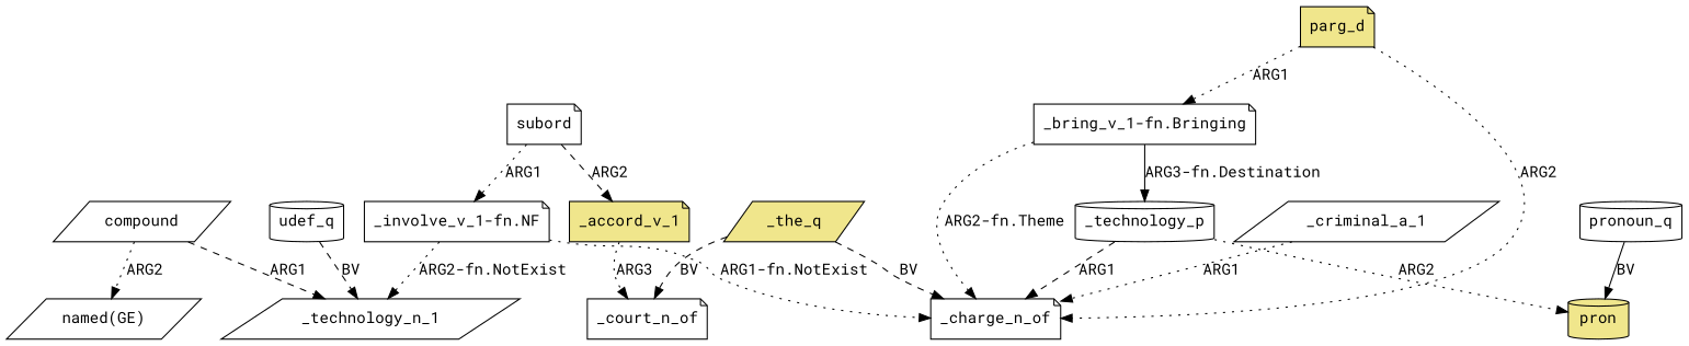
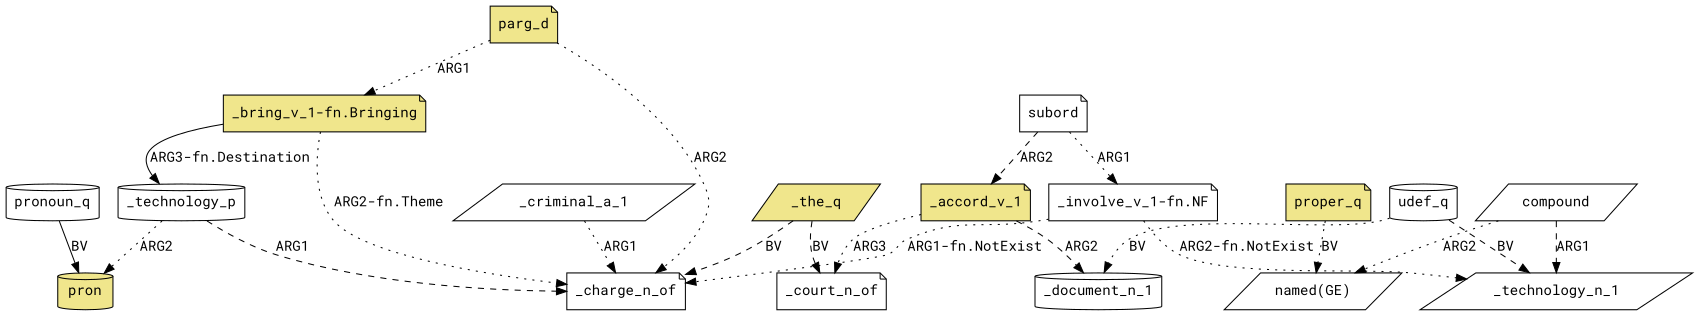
  digraph {
    fontname="Roboto Mono"
    node [fillcolor=white fontname="Roboto Mono" shape=note style=filled]
    edge [fontname="Roboto Mono" style=dotted]
    compound [shape=parallelogram]
    _technology_n_1 [shape=parallelogram]
    "named(GE)" [shape=parallelogram]
    "_involve_v_1-fn.NF"
    _charge_n_of
    _criminal_a_1 [shape=parallelogram]
+   proper_q [fillcolor=khaki]
    n8 [label=_technology_p shape=cylinder]
    pron [fillcolor=khaki shape=cylinder]
    _the_q [fillcolor=khaki shape=parallelogram]
    _court_n_of
    udef_q [shape=cylinder]
+   _document_n_1 [shape=cylinder]
    subord
    _accord_v_1 [fillcolor=khaki]
    pronoun_q [shape=cylinder]
    parg_d [fillcolor=khaki]
-   "_bring_v_1-fn.Bringing"
+   "_bring_v_1-fn.Bringing" [fillcolor=khaki]
    compound -> _technology_n_1 [label=ARG1 style=dashed]
    compound -> "named(GE)" [label=ARG2]
    "_involve_v_1-fn.NF" -> _technology_n_1 [label="ARG2-fn.NotExist"]
    "_involve_v_1-fn.NF" -> _charge_n_of [label="ARG1-fn.NotExist"]
    _criminal_a_1 -> _charge_n_of [label=ARG1]
+   proper_q -> "named(GE)" [label=BV]
    n8 -> _charge_n_of [label=ARG1 style=dashed]
    n8 -> pron [label=ARG2]
    _the_q -> _charge_n_of [label=BV style=dashed]
    _the_q -> _court_n_of [label=BV style=dashed]
    udef_q -> _technology_n_1 [label=BV style=dashed]
+   udef_q -> _document_n_1 [label=BV]
    subord -> "_involve_v_1-fn.NF" [label=ARG1]
    subord -> _accord_v_1 [label=ARG2 style=dashed]
    _accord_v_1 -> _court_n_of [label=ARG3]
+   _accord_v_1 -> _document_n_1 [label=ARG2 style=dashed]
    pronoun_q -> pron [label=BV style=solid]
    parg_d -> _charge_n_of [label=ARG2]
    parg_d -> "_bring_v_1-fn.Bringing" [label=ARG1]
    "_bring_v_1-fn.Bringing" -> _charge_n_of [label="ARG2-fn.Theme"]
    "_bring_v_1-fn.Bringing" -> n8 [label="ARG3-fn.Destination" style=solid]
  }
